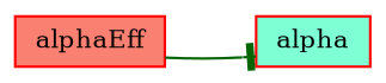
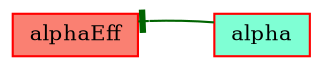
  digraph {
    rankdir=LR
    fontname="DejaVu Serif"
    node [color=red fontname="DejaVu Serif" fontsize=10 shape=record style=filled]
    n1 [fillcolor=salmon fontcolor=black height=0.2 label=alphaEff width=0.4]
    n2 [height=0.2 label=alpha width=0.4 fillcolor=aquamarine]
-   n1 -> n2 [color=darkgreen fontname="DejaVu Serif" fontsize=10 labelfontname=FreeSans labelfontsize=10 style=solid arrowhead=tee]
+   n2 -> n1 [color=darkgreen fontname="DejaVu Serif" fontsize=10 labelfontname=FreeSans labelfontsize=10 style=solid arrowhead=tee]
  }
